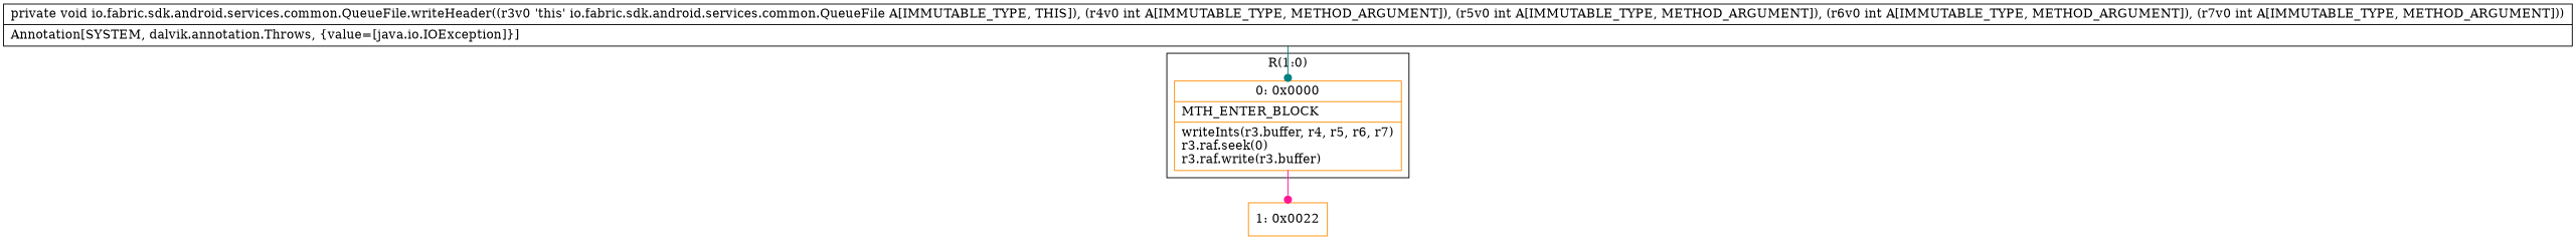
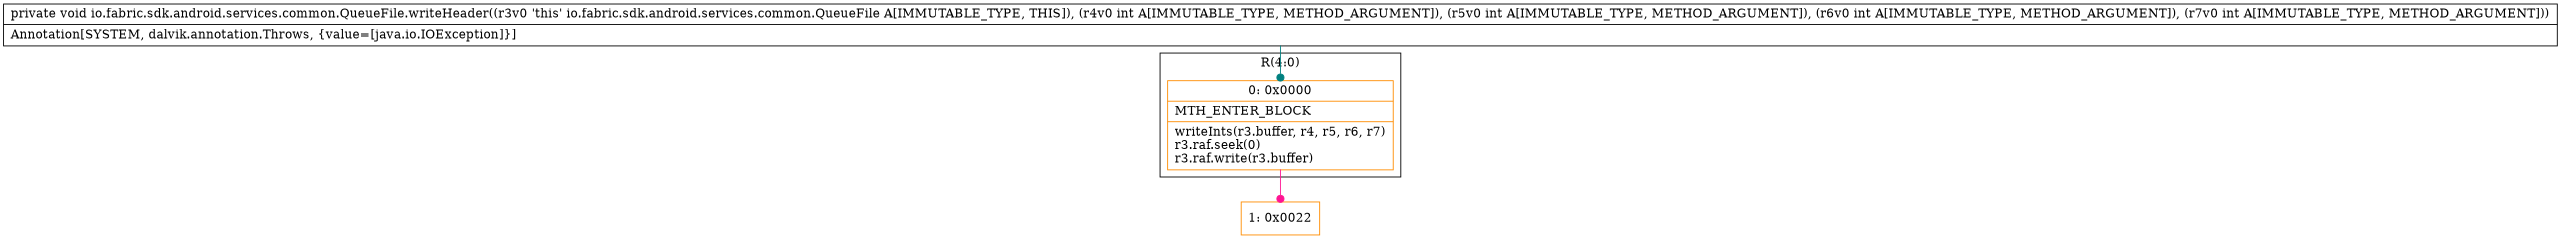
  digraph {
    node [color=darkorange shape=record]
    edge [arrowhead=dot]
    n1 [label="{0\:\ 0x0000|MTH_ENTER_BLOCK\l|writeInts(r3.buffer, r4, r5, r6, r7)\lr3.raf.seek(0)\lr3.raf.write(r3.buffer)\l}"]
    n2 [label="{1\:\ 0x0022}"]
    n3 [label="{private void io.fabric.sdk.android.services.common.QueueFile.writeHeader((r3v0 'this' io.fabric.sdk.android.services.common.QueueFile A[IMMUTABLE_TYPE, THIS]), (r4v0 int A[IMMUTABLE_TYPE, METHOD_ARGUMENT]), (r5v0 int A[IMMUTABLE_TYPE, METHOD_ARGUMENT]), (r6v0 int A[IMMUTABLE_TYPE, METHOD_ARGUMENT]), (r7v0 int A[IMMUTABLE_TYPE, METHOD_ARGUMENT]))  | Annotation[SYSTEM, dalvik.annotation.Throws, \{value=[java.io.IOException]\}]\l}" color=black]
    subgraph cluster_1 {
-     label="R(1:0)"
+     label="R(4:0)"
      n1
    }
    n1 -> n2 [color=deeppink]
    n3 -> n1 [color=teal]
  }
